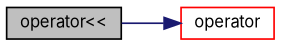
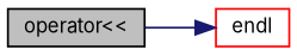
  digraph {
    rankdir=LR
    fontname=Inter
    node [fontname=Inter fontsize=10 shape=record]
    n1 [color=black fillcolor=grey75 fontcolor=black height=0.2 label="operator\<\<" style=filled width=0.4]
-   n2 [color=red height=0.2 label=operator width=0.4]
+   n2 [color=red height=0.2 label=endl width=0.4]
    n1 -> n2 [color=midnightblue fontname=Inter fontsize=10 labelfontname=Helvetica labelfontsize=10 style=solid]
  }
